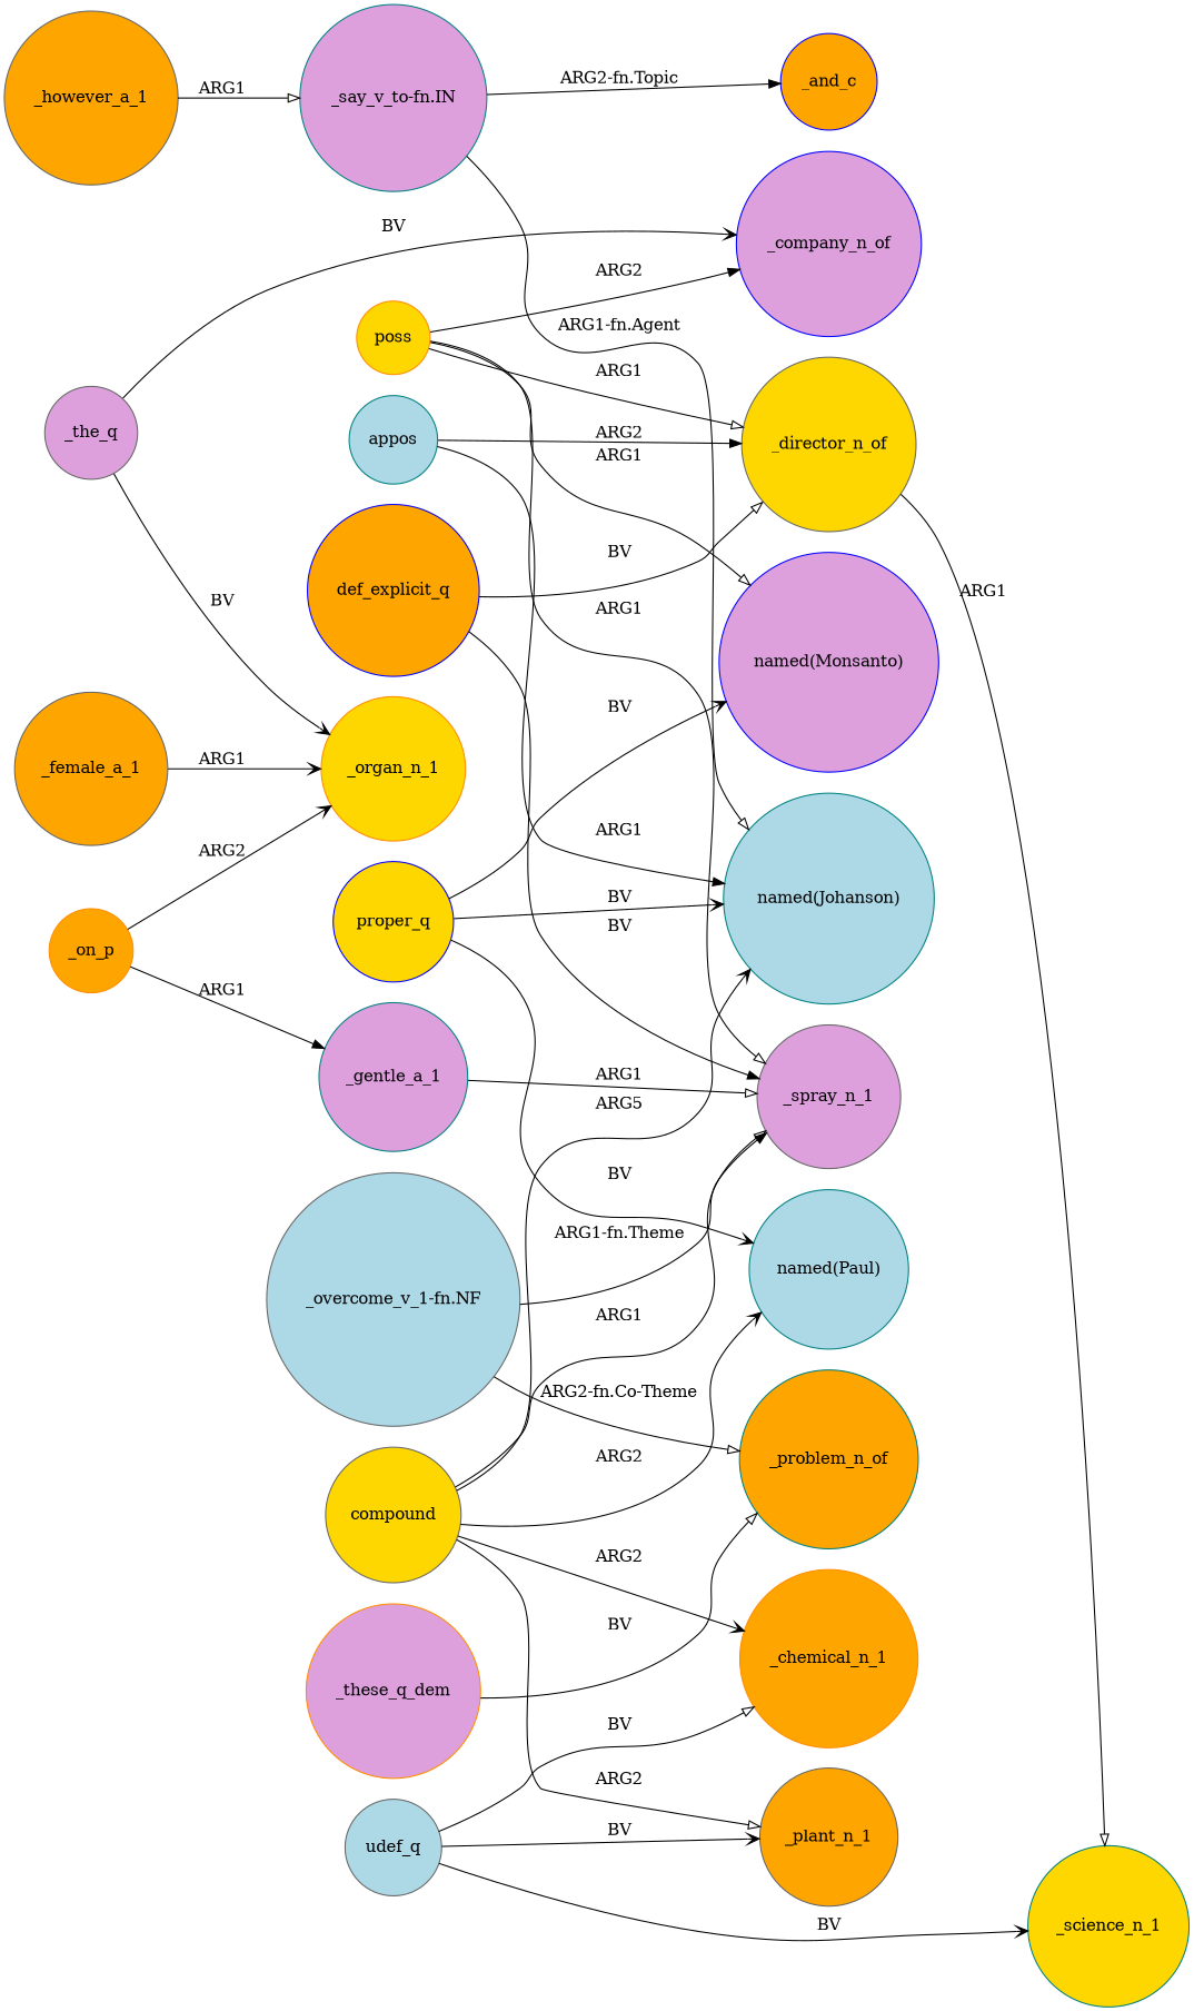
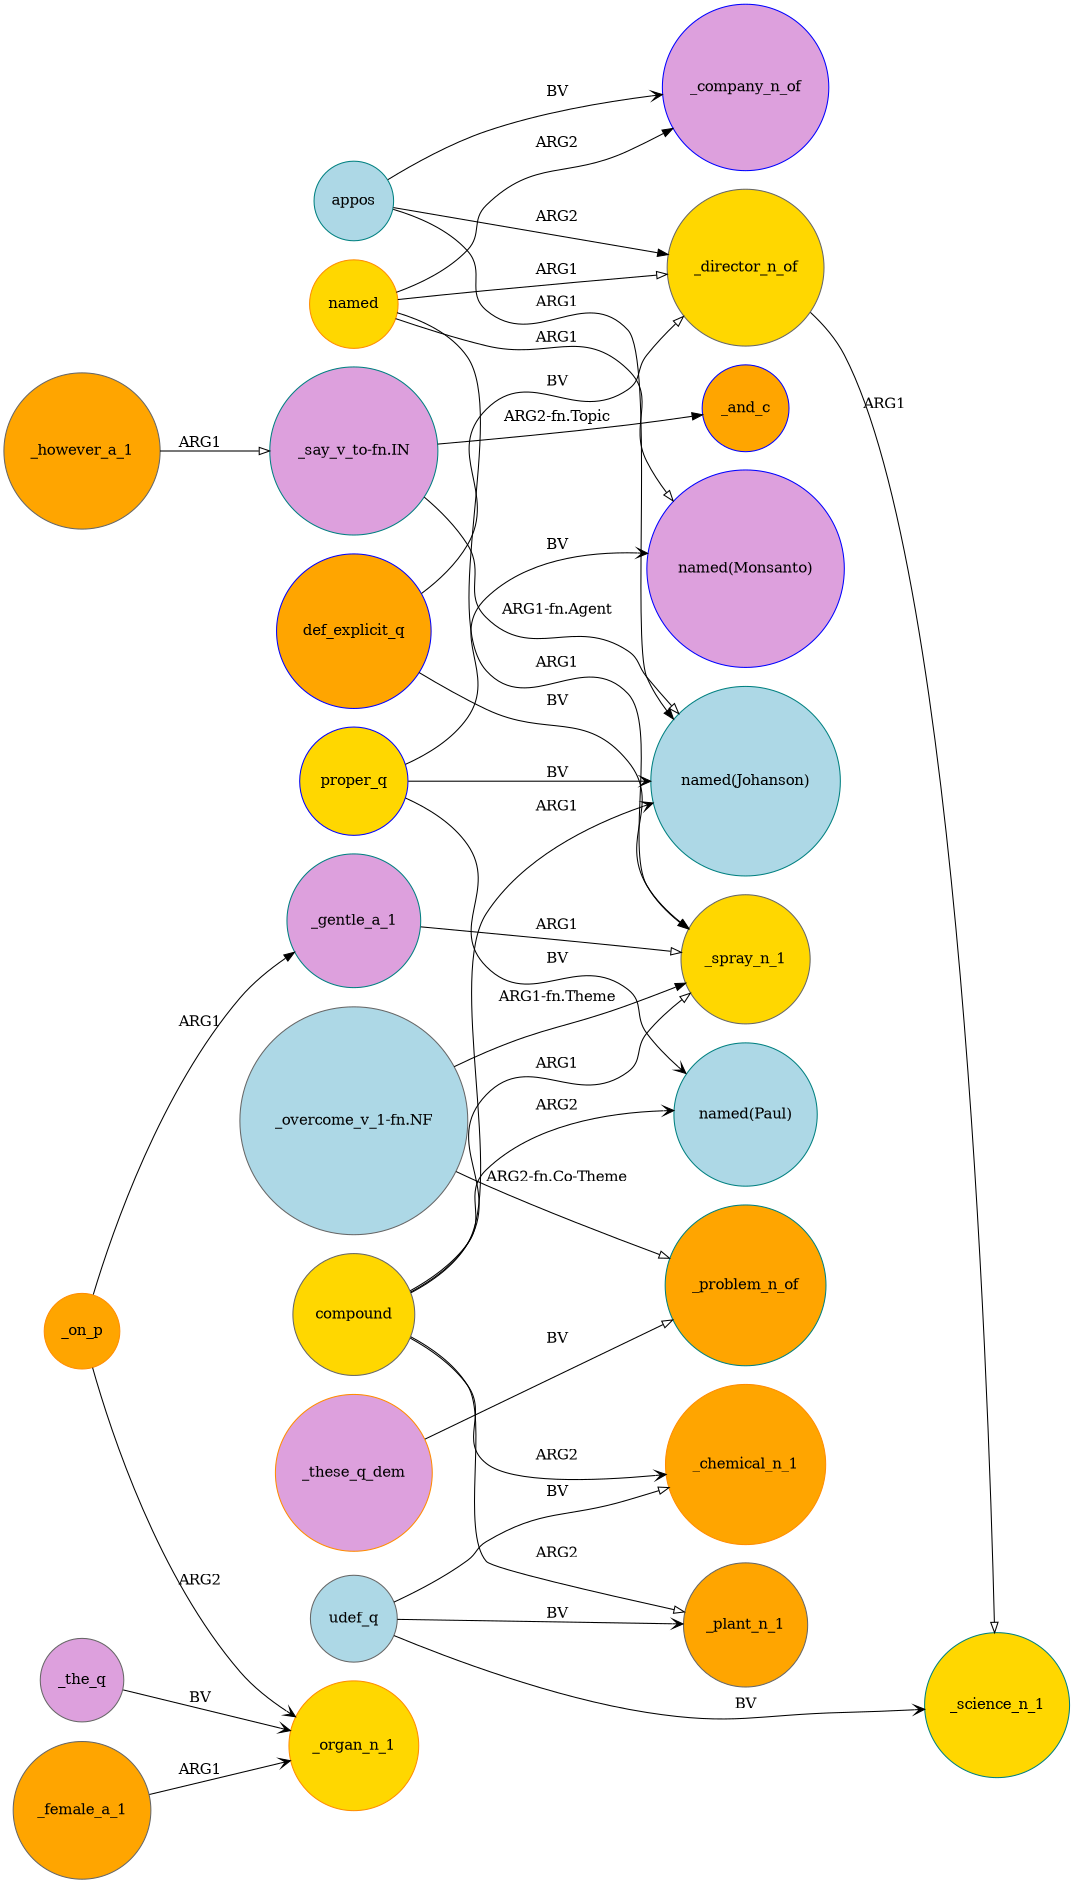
  digraph {
    rankdir=LR
    node [color=gray40 fillcolor=orange shape=circle style=filled]
    edge [arrowhead=onormal]
    def_explicit_q [color=blue]
-   _spray_n_1 [fillcolor=plum]
+   _spray_n_1 [fillcolor=gold]
    _director_n_of [fillcolor=gold]
    _science_n_1 [color=teal fillcolor=gold]
-   poss [color=darkorange fillcolor=gold]
+   poss [color=darkorange fillcolor=gold label=named]
    _company_n_of [color=blue fillcolor=plum]
    "named(Monsanto)" [color=blue fillcolor=plum]
    _the_q [fillcolor=plum]
    _organ_n_1 [color=darkorange fillcolor=gold]
    "_overcome_v_1-fn.NF" [fillcolor=lightblue]
    _problem_n_of [color=teal]
    _gentle_a_1 [color=teal fillcolor=plum]
    "_say_v_to-fn.IN" [color=teal fillcolor=plum]
    "named(Johanson)" [color=teal fillcolor=lightblue]
    _and_c [color=blue]
    _however_a_1
    proper_q [color=blue fillcolor=gold]
    "named(Paul)" [color=teal fillcolor=lightblue]
    udef_q [fillcolor=lightblue]
    _chemical_n_1 [color=darkorange]
    _plant_n_1
    compound [fillcolor=gold]
    _on_p [color=darkorange]
    appos [color=teal fillcolor=lightblue]
    _female_a_1
    _these_q_dem [color=darkorange fillcolor=plum]
    def_explicit_q -> _spray_n_1 [arrowhead=normal label=BV]
    def_explicit_q -> _director_n_of [label=BV]
    _director_n_of -> _science_n_1 [label=ARG1]
    poss -> _spray_n_1 [label=ARG1]
    poss -> _director_n_of [label=ARG1]
    poss -> _company_n_of [arrowhead=normal label=ARG2]
    poss -> "named(Monsanto)" [label=ARG1]
-   _the_q -> _company_n_of [arrowhead=vee label=BV]
+   appos -> _company_n_of [arrowhead=vee label=BV]
    _the_q -> _organ_n_1 [arrowhead=vee label=BV]
    "_overcome_v_1-fn.NF" -> _spray_n_1 [arrowhead=normal label="ARG1-fn.Theme"]
    "_overcome_v_1-fn.NF" -> _problem_n_of [label="ARG2-fn.Co-Theme"]
    _gentle_a_1 -> _spray_n_1 [label=ARG1]
    "_say_v_to-fn.IN" -> "named(Johanson)" [label="ARG1-fn.Agent"]
    "_say_v_to-fn.IN" -> _and_c [arrowhead=normal label="ARG2-fn.Topic"]
    _however_a_1 -> "_say_v_to-fn.IN" [label=ARG1]
    proper_q -> "named(Monsanto)" [arrowhead=vee label=BV]
    proper_q -> "named(Johanson)" [arrowhead=vee label=BV]
    proper_q -> "named(Paul)" [arrowhead=vee label=BV]
    udef_q -> _science_n_1 [arrowhead=vee label=BV]
    udef_q -> _chemical_n_1 [label=BV]
    udef_q -> _plant_n_1 [arrowhead=vee label=BV]
    compound -> _spray_n_1 [label=ARG1]
-   compound -> "named(Johanson)" [arrowhead=vee label=ARG5]
+   compound -> "named(Johanson)" [arrowhead=vee label=ARG1]
    compound -> "named(Paul)" [arrowhead=vee label=ARG2]
    compound -> _chemical_n_1 [arrowhead=vee label=ARG2]
    compound -> _plant_n_1 [label=ARG2]
    _on_p -> _organ_n_1 [arrowhead=vee label=ARG2]
    _on_p -> _gentle_a_1 [arrowhead=normal label=ARG1]
    appos -> _director_n_of [arrowhead=normal label=ARG2]
    appos -> "named(Johanson)" [arrowhead=normal label=ARG1]
    _female_a_1 -> _organ_n_1 [arrowhead=vee label=ARG1]
    _these_q_dem -> _problem_n_of [label=BV]
  }
